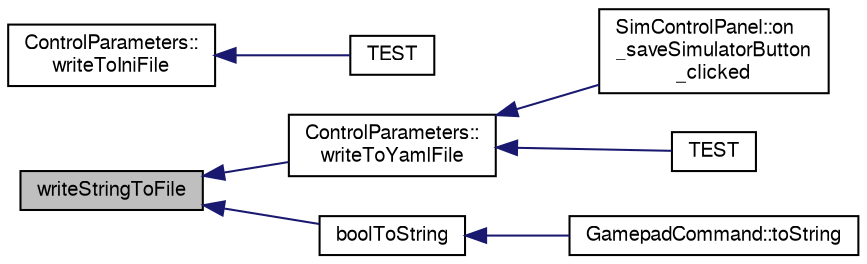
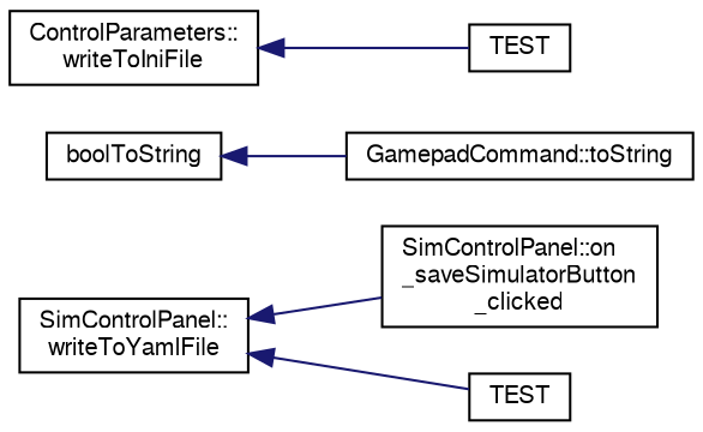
  digraph {
    rankdir=LR
    node [color=black fillcolor=white fontname=FreeSans fontsize=10 shape=record style=filled]
    edge [color=midnightblue dir=back fontname=FreeSans fontsize=10 labelfontname=FreeSans labelfontsize=10 style=solid]
-   n1 [fillcolor=grey75 fontcolor=black height=0.2 label=writeStringToFile width=0.4]
-   n2 [height=0.2 label="ControlParameters::\lwriteToYamlFile" width=0.4]
+   n2 [height=0.2 label="SimControlPanel::\lwriteToYamlFile" width=0.4]
    n3 [height=0.2 label=boolToString width=0.4]
    n4 [height=0.2 label="ControlParameters::\lwriteToIniFile" width=0.4]
    n5 [height=0.2 label=TEST width=0.4]
    n6 [height=0.2 label="SimControlPanel::on\l_saveSimulatorButton\l_clicked" width=0.4]
    n7 [height=0.2 label=TEST width=0.4]
    n8 [height=0.2 label="GamepadCommand::toString" width=0.4]
-   n1 -> n2
-   n1 -> n3
    n2 -> n6
    n2 -> n7
    n3 -> n8
    n4 -> n5
  }
